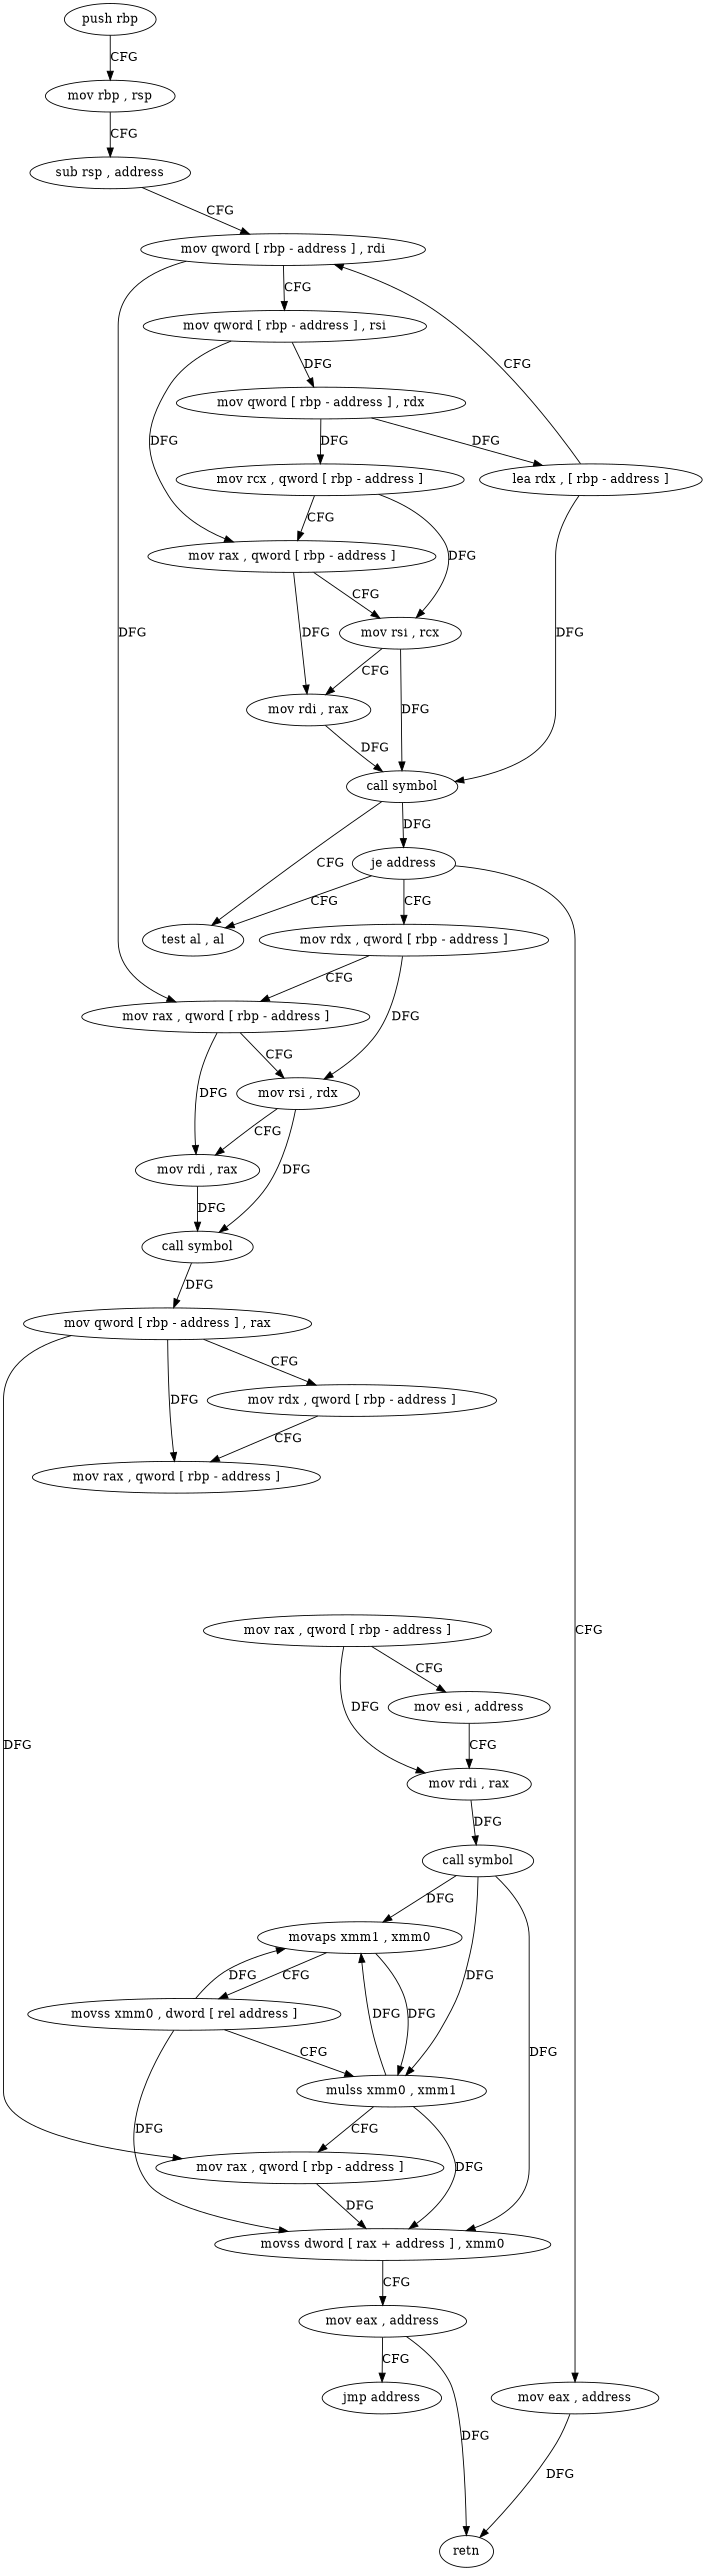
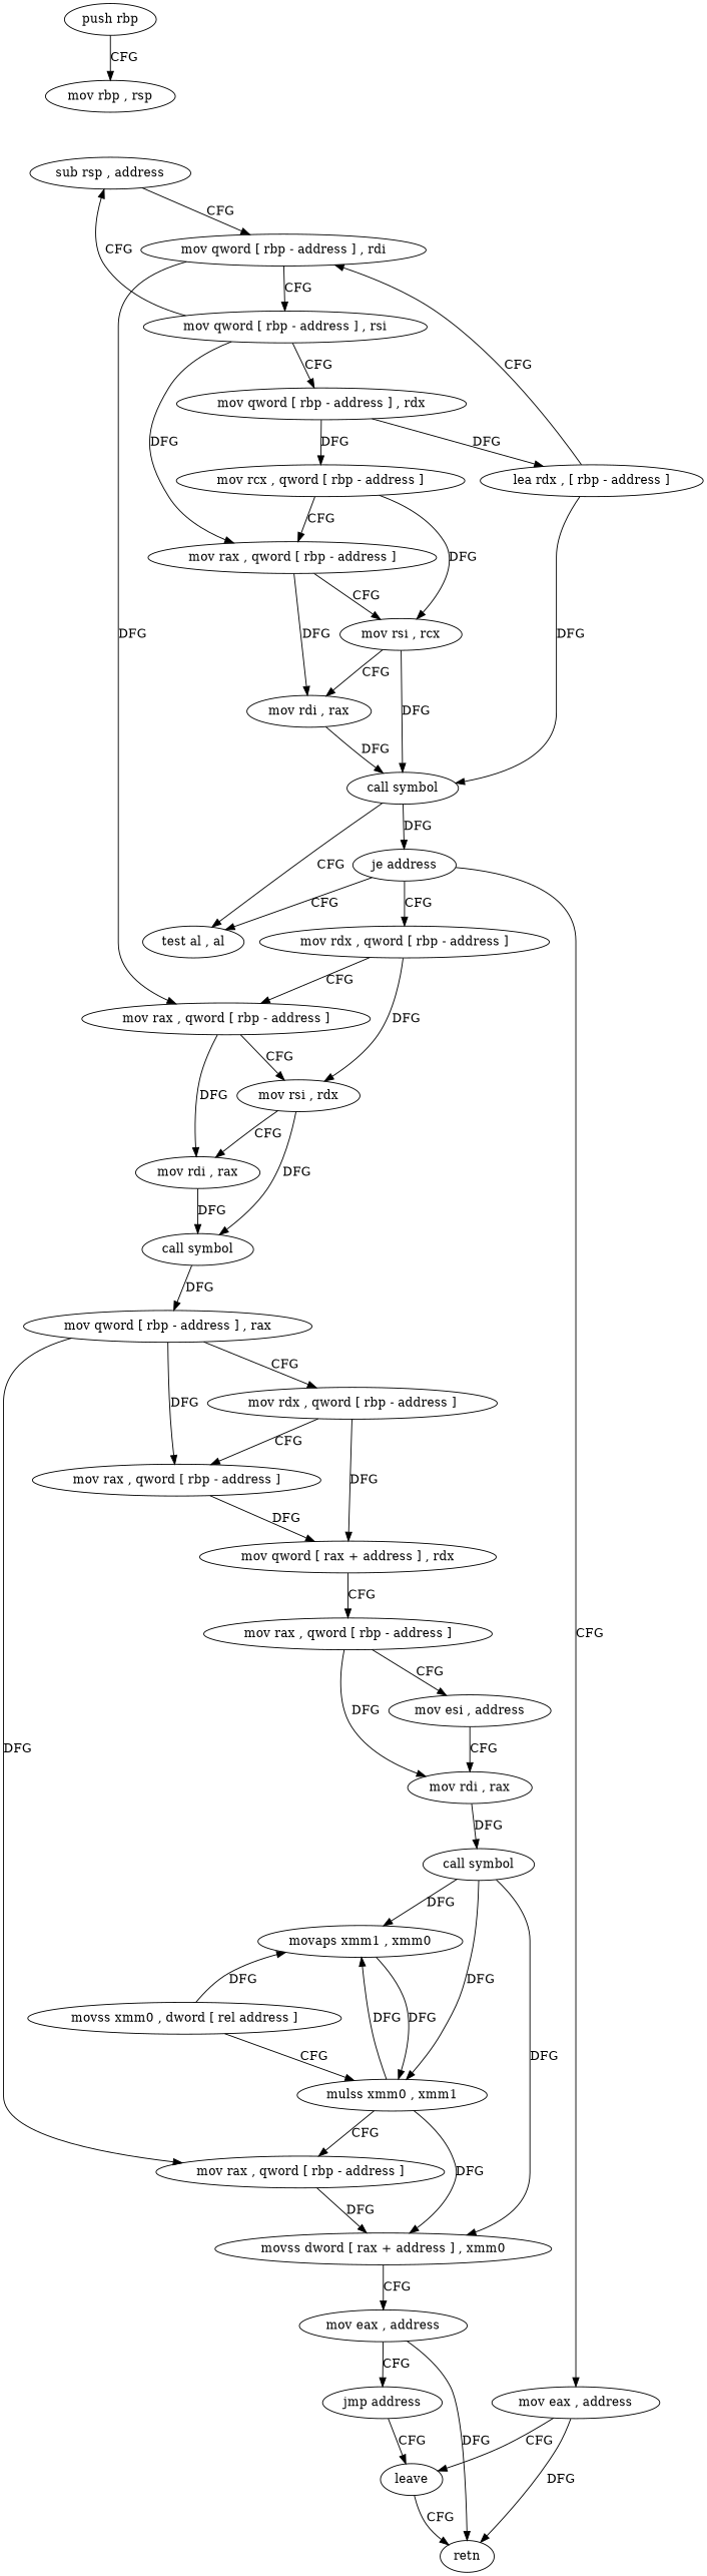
  digraph {
    n1 [label="push rbp"]
    n2 [label="mov rbp , rsp"]
    n3 [label="sub rsp , address"]
    n4 [label="mov qword [ rbp - address ] , rdi"]
    n5 [label="mov qword [ rbp - address ] , rsi"]
    n6 [label="mov rax , qword [ rbp - address ]"]
    n7 [label="mov qword [ rbp - address ] , rdx"]
    n8 [label="mov rax , qword [ rbp - address ]"]
    n9 [label="mov rsi , rdx"]
    n10 [label="mov rdi , rax"]
    n11 [label="lea rdx , [ rbp - address ]"]
    n12 [label="mov rcx , qword [ rbp - address ]"]
    n13 [label="mov rsi , rcx"]
    n14 [label="mov rdi , rax"]
    n15 [label="call symbol"]
    n16 [label="test al , al"]
    n17 [label="je address"]
    n18 [label="mov eax , address"]
    n19 [label="mov rdx , qword [ rbp - address ]"]
+   n20 [label=leave]
    n21 [label=retn]
    n22 [label="call symbol"]
    n23 [label="mov qword [ rbp - address ] , rax"]
    n24 [label="mov rdx , qword [ rbp - address ]"]
    n25 [label="mov rax , qword [ rbp - address ]"]
    n26 [label="mov rax , qword [ rbp - address ]"]
+   n27 [label="mov qword [ rax + address ] , rdx"]
    n28 [label="movss dword [ rax + address ] , xmm0"]
    n29 [label="mov rax , qword [ rbp - address ]"]
    n30 [label="mov esi , address"]
    n31 [label="mov rdi , rax"]
    n32 [label="call symbol"]
    n33 [label="movaps xmm1 , xmm0"]
    n34 [label="mulss xmm0 , xmm1"]
    n35 [label="movss xmm0 , dword [ rel address ]"]
    n36 [label="mov eax , address"]
    n37 [label="jmp address"]
    n1 -> n2 [label=CFG]
-   n2 -> n3 [label=CFG]
+   n5 -> n3 [label=CFG]
    n3 -> n4 [label=CFG]
    n4 -> n5 [label=CFG]
    n4 -> n6 [label=DFG]
-   n5 -> n7 [label=DFG]
+   n5 -> n7 [label=CFG]
    n5 -> n8 [label=DFG]
    n6 -> n9 [label=CFG]
    n6 -> n10 [label=DFG]
    n7 -> n11 [label=DFG]
    n7 -> n12 [label=DFG]
    n8 -> n13 [label=CFG]
    n8 -> n14 [label=DFG]
    n9 -> n10 [label=CFG]
    n9 -> n22 [label=DFG]
    n10 -> n22 [label=DFG]
    n11 -> n4 [label=CFG]
    n11 -> n15 [label=DFG]
    n12 -> n8 [label=CFG]
    n12 -> n13 [label=DFG]
    n13 -> n14 [label=CFG]
    n13 -> n15 [label=DFG]
    n14 -> n15 [label=DFG]
    n15 -> n16 [label=CFG]
    n15 -> n17 [label=DFG]
    n17 -> n16 [label=CFG]
    n17 -> n18 [label=CFG]
    n17 -> n19 [label=CFG]
+   n18 -> n20 [label=CFG]
    n18 -> n21 [label=DFG]
    n19 -> n6 [label=CFG]
    n19 -> n9 [label=DFG]
+   n20 -> n21 [label=CFG]
    n22 -> n23 [label=DFG]
    n23 -> n24 [label=CFG]
    n23 -> n25 [label=DFG]
    n23 -> n26 [label=DFG]
    n24 -> n25 [label=CFG]
+   n24 -> n27 [label=DFG]
+   n25 -> n27 [label=DFG]
    n26 -> n28 [label=DFG]
+   n27 -> n29 [label=CFG]
    n28 -> n36 [label=CFG]
    n29 -> n30 [label=CFG]
    n29 -> n31 [label=DFG]
    n30 -> n31 [label=CFG]
    n31 -> n32 [label=DFG]
    n32 -> n28 [label=DFG]
    n32 -> n33 [label=DFG]
    n32 -> n34 [label=DFG]
    n33 -> n34 [label=DFG]
-   n33 -> n35 [label=CFG]
    n34 -> n26 [label=CFG]
    n34 -> n28 [label=DFG]
    n34 -> n33 [label=DFG]
-   n35 -> n28 [label=DFG]
    n35 -> n33 [label=DFG]
    n35 -> n34 [label=CFG]
    n36 -> n21 [label=DFG]
    n36 -> n37 [label=CFG]
+   n37 -> n20 [label=CFG]
  }
